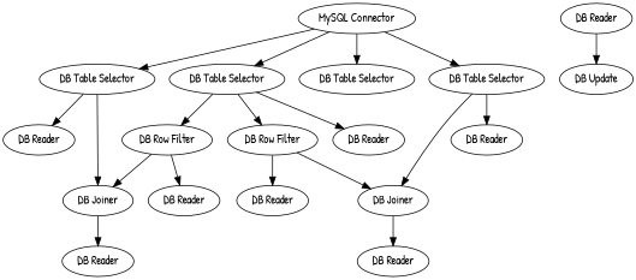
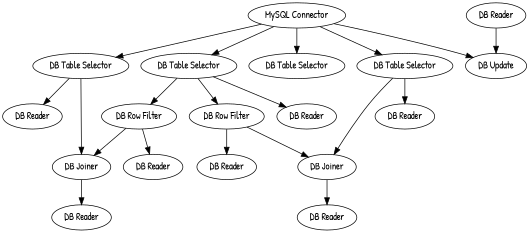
  digraph {
    fontname="Patrick Hand"
    rankdir=TB
    node [fontname="Patrick Hand"]
    edge [fontname="Patrick Hand"]
    n1 [label="DB Table Selector"]
    n2 [label="DB Reader"]
    n3 [label="DB Joiner"]
    n4 [label="DB Reader"]
    n5 [label="MySQL Connector"]
    n6 [label="DB Table Selector"]
    n7 [label="DB Table Selector"]
    n8 [label="DB Table Selector"]
    n9 [label="DB Update"]
    n10 [label="DB Row Filter"]
    n11 [label="DB Row Filter"]
    n12 [label="DB Reader"]
    n13 [label="DB Joiner"]
    n14 [label="DB Reader"]
    n15 [label="DB Reader"]
    n16 [label="DB Reader"]
    n17 [label="DB Reader"]
    n18 [label="DB Reader"]
    n1 -> n2
    n1 -> n3
    n3 -> n4
    n5 -> n1
    n5 -> n6
    n5 -> n7
    n5 -> n8
+   n5 -> n9
    n6 -> n10
    n6 -> n11
    n6 -> n12
    n8 -> n13
    n8 -> n14
    n10 -> n3
    n10 -> n15
    n11 -> n13
    n11 -> n16
    n13 -> n18
    n17 -> n9
  }
